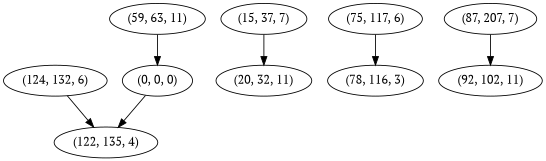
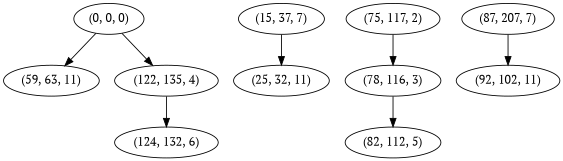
  digraph {
    fontname="PT Serif"
    node [fontname="PT Serif"]
    edge [fontname="PT Serif"]
    "(0, 0, 0)"
    "(59, 63, 11)"
    "(122, 135, 4)"
    "(15, 37, 7)"
-   "(20, 32, 11)"
-   "(75, 117, 2)" [label="(75, 117, 6)"]
+   "(20, 32, 11)" [label="(25, 32, 11)"]
+   "(75, 117, 2)"
    "(78, 116, 3)"
    "(124, 132, 6)"
+   "(82, 112, 5)"
    n10 [label="(87, 207, 7)"]
    "(92, 102, 11)"
-   "(59, 63, 11)" -> "(0, 0, 0)"
+   "(0, 0, 0)" -> "(59, 63, 11)"
    "(0, 0, 0)" -> "(122, 135, 4)"
-   "(124, 132, 6)" -> "(122, 135, 4)"
+   "(122, 135, 4)" -> "(124, 132, 6)"
    "(15, 37, 7)" -> "(20, 32, 11)"
    "(75, 117, 2)" -> "(78, 116, 3)"
+   "(78, 116, 3)" -> "(82, 112, 5)"
    n10 -> "(92, 102, 11)"
  }
